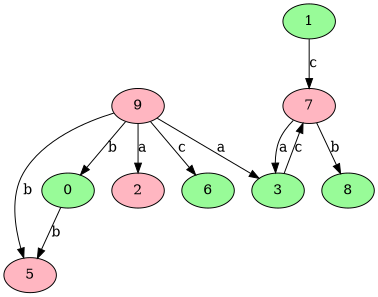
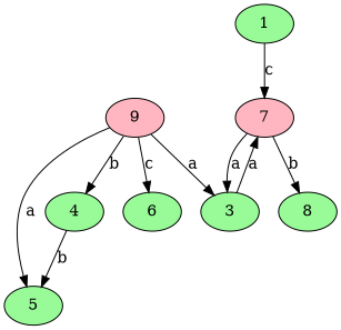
  strict digraph {
    node [fillcolor=palegreen style=filled]
    7 [fillcolor=lightpink]
    3
    8
-   5 [fillcolor=lightpink]
-   4 [label=0]
+   5
+   4
    n6 [fillcolor=lightpink label=9]
-   2 [fillcolor=lightpink]
    6
    1
    7 -> 3 [label=a]
    7 -> 8 [label=b]
-   3 -> 7 [label=c]
+   3 -> 7 [label=a]
    4 -> 5 [label=b]
    n6 -> 3 [label=a]
-   n6 -> 5 [label=b]
+   n6 -> 5 [label=a]
    n6 -> 4 [label=b]
-   n6 -> 2 [label=a]
    n6 -> 6 [label=c]
    1 -> 7 [label=c]
  }
